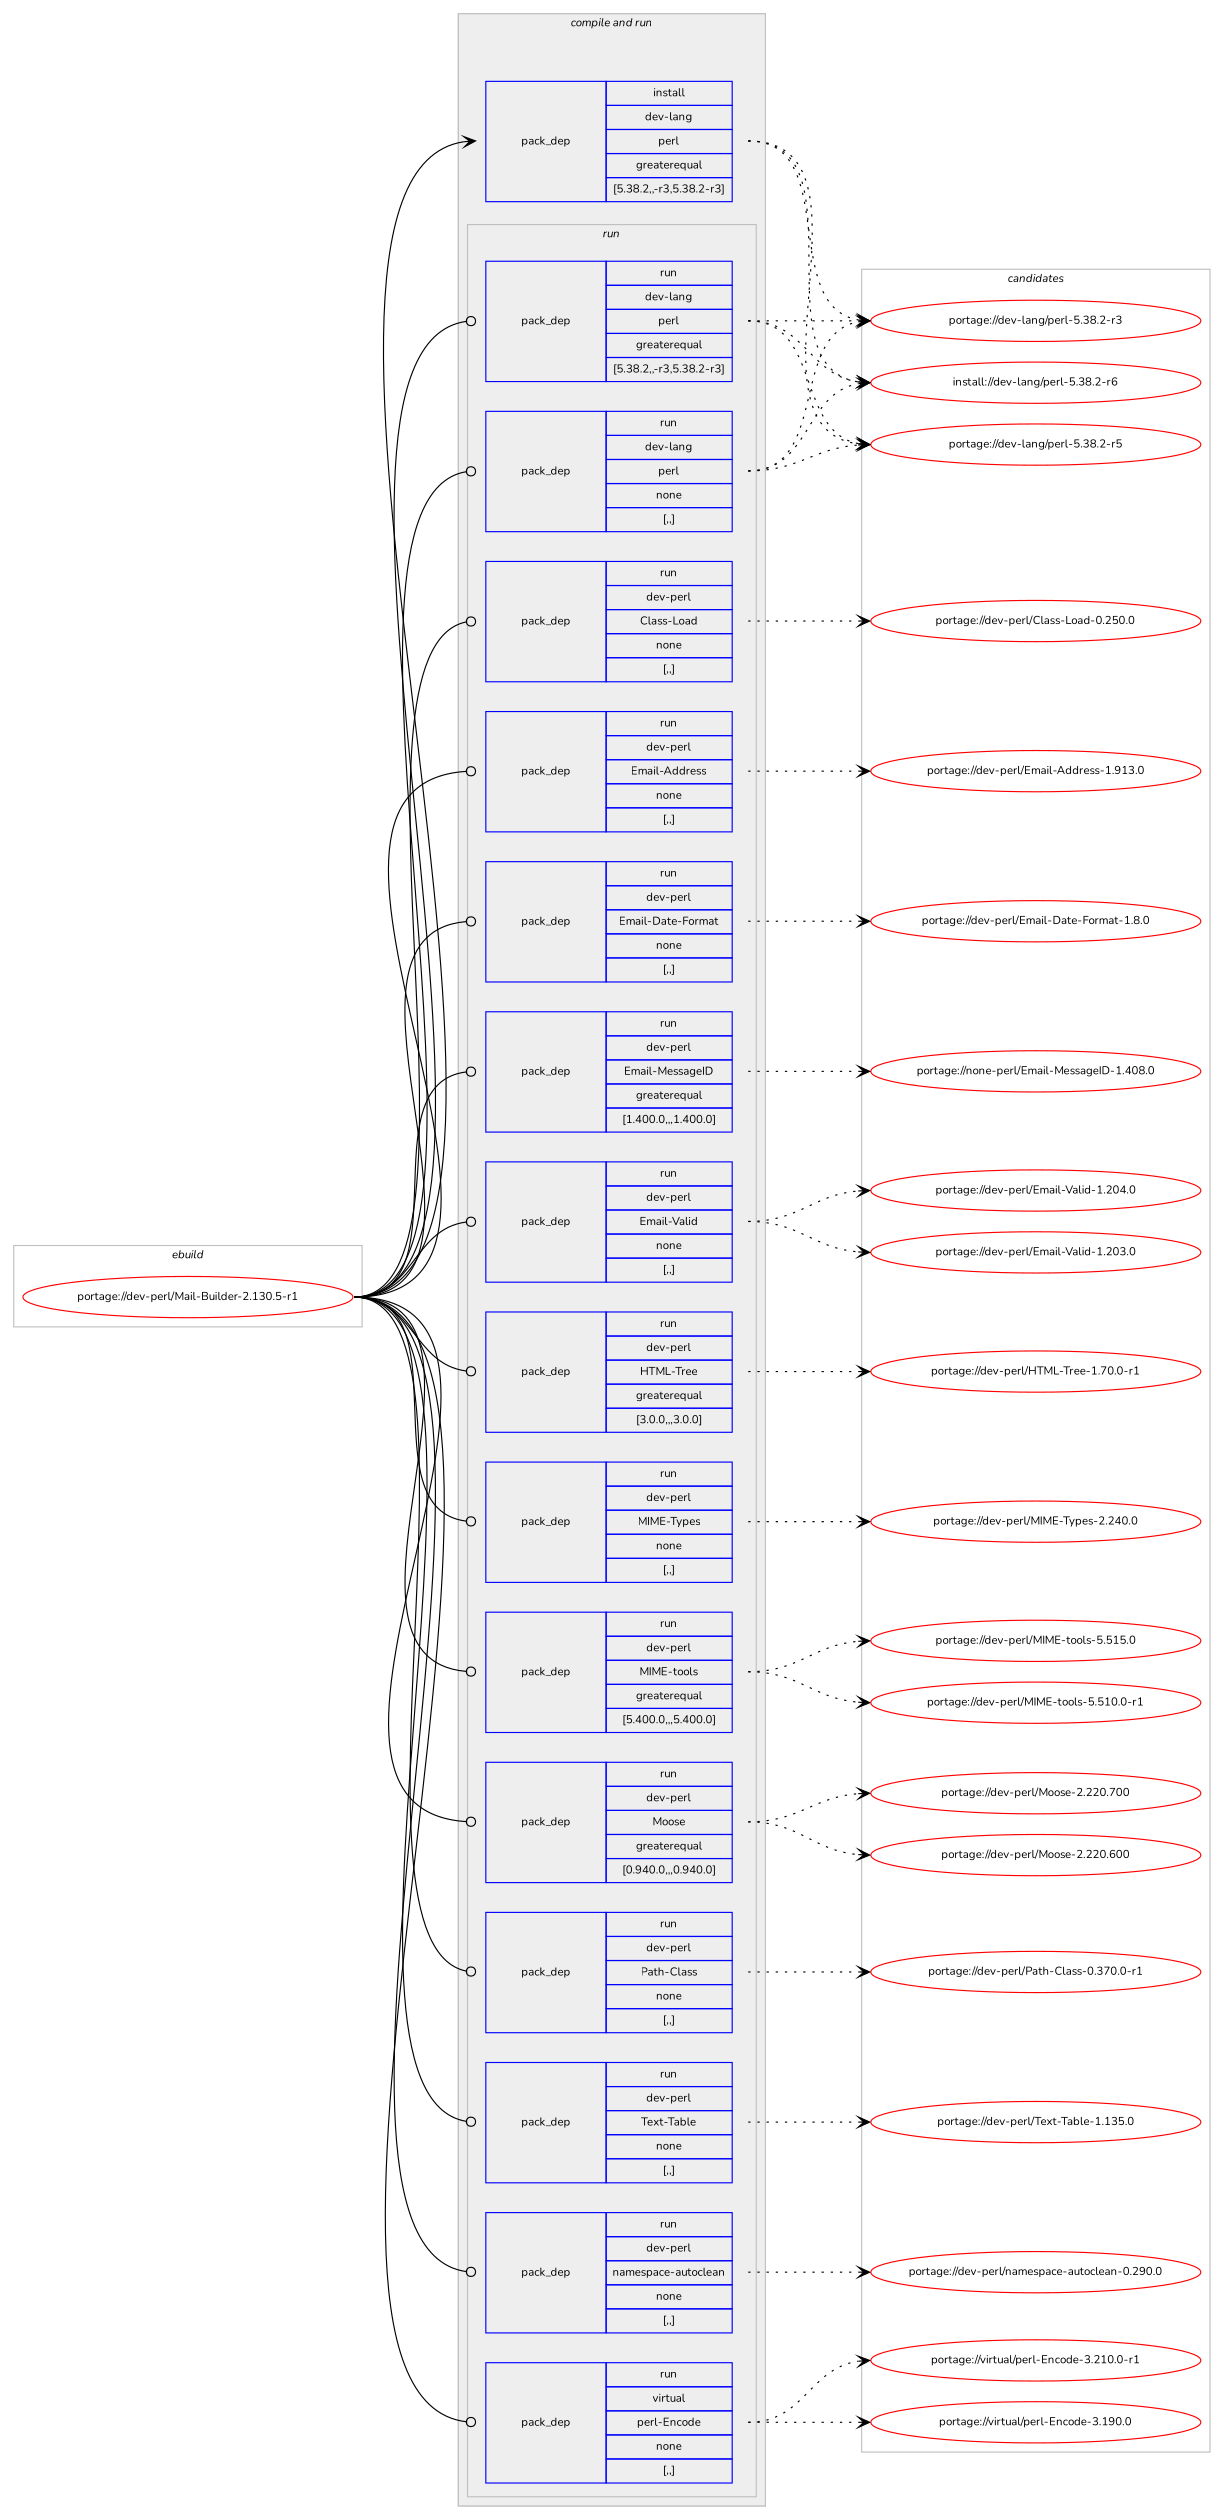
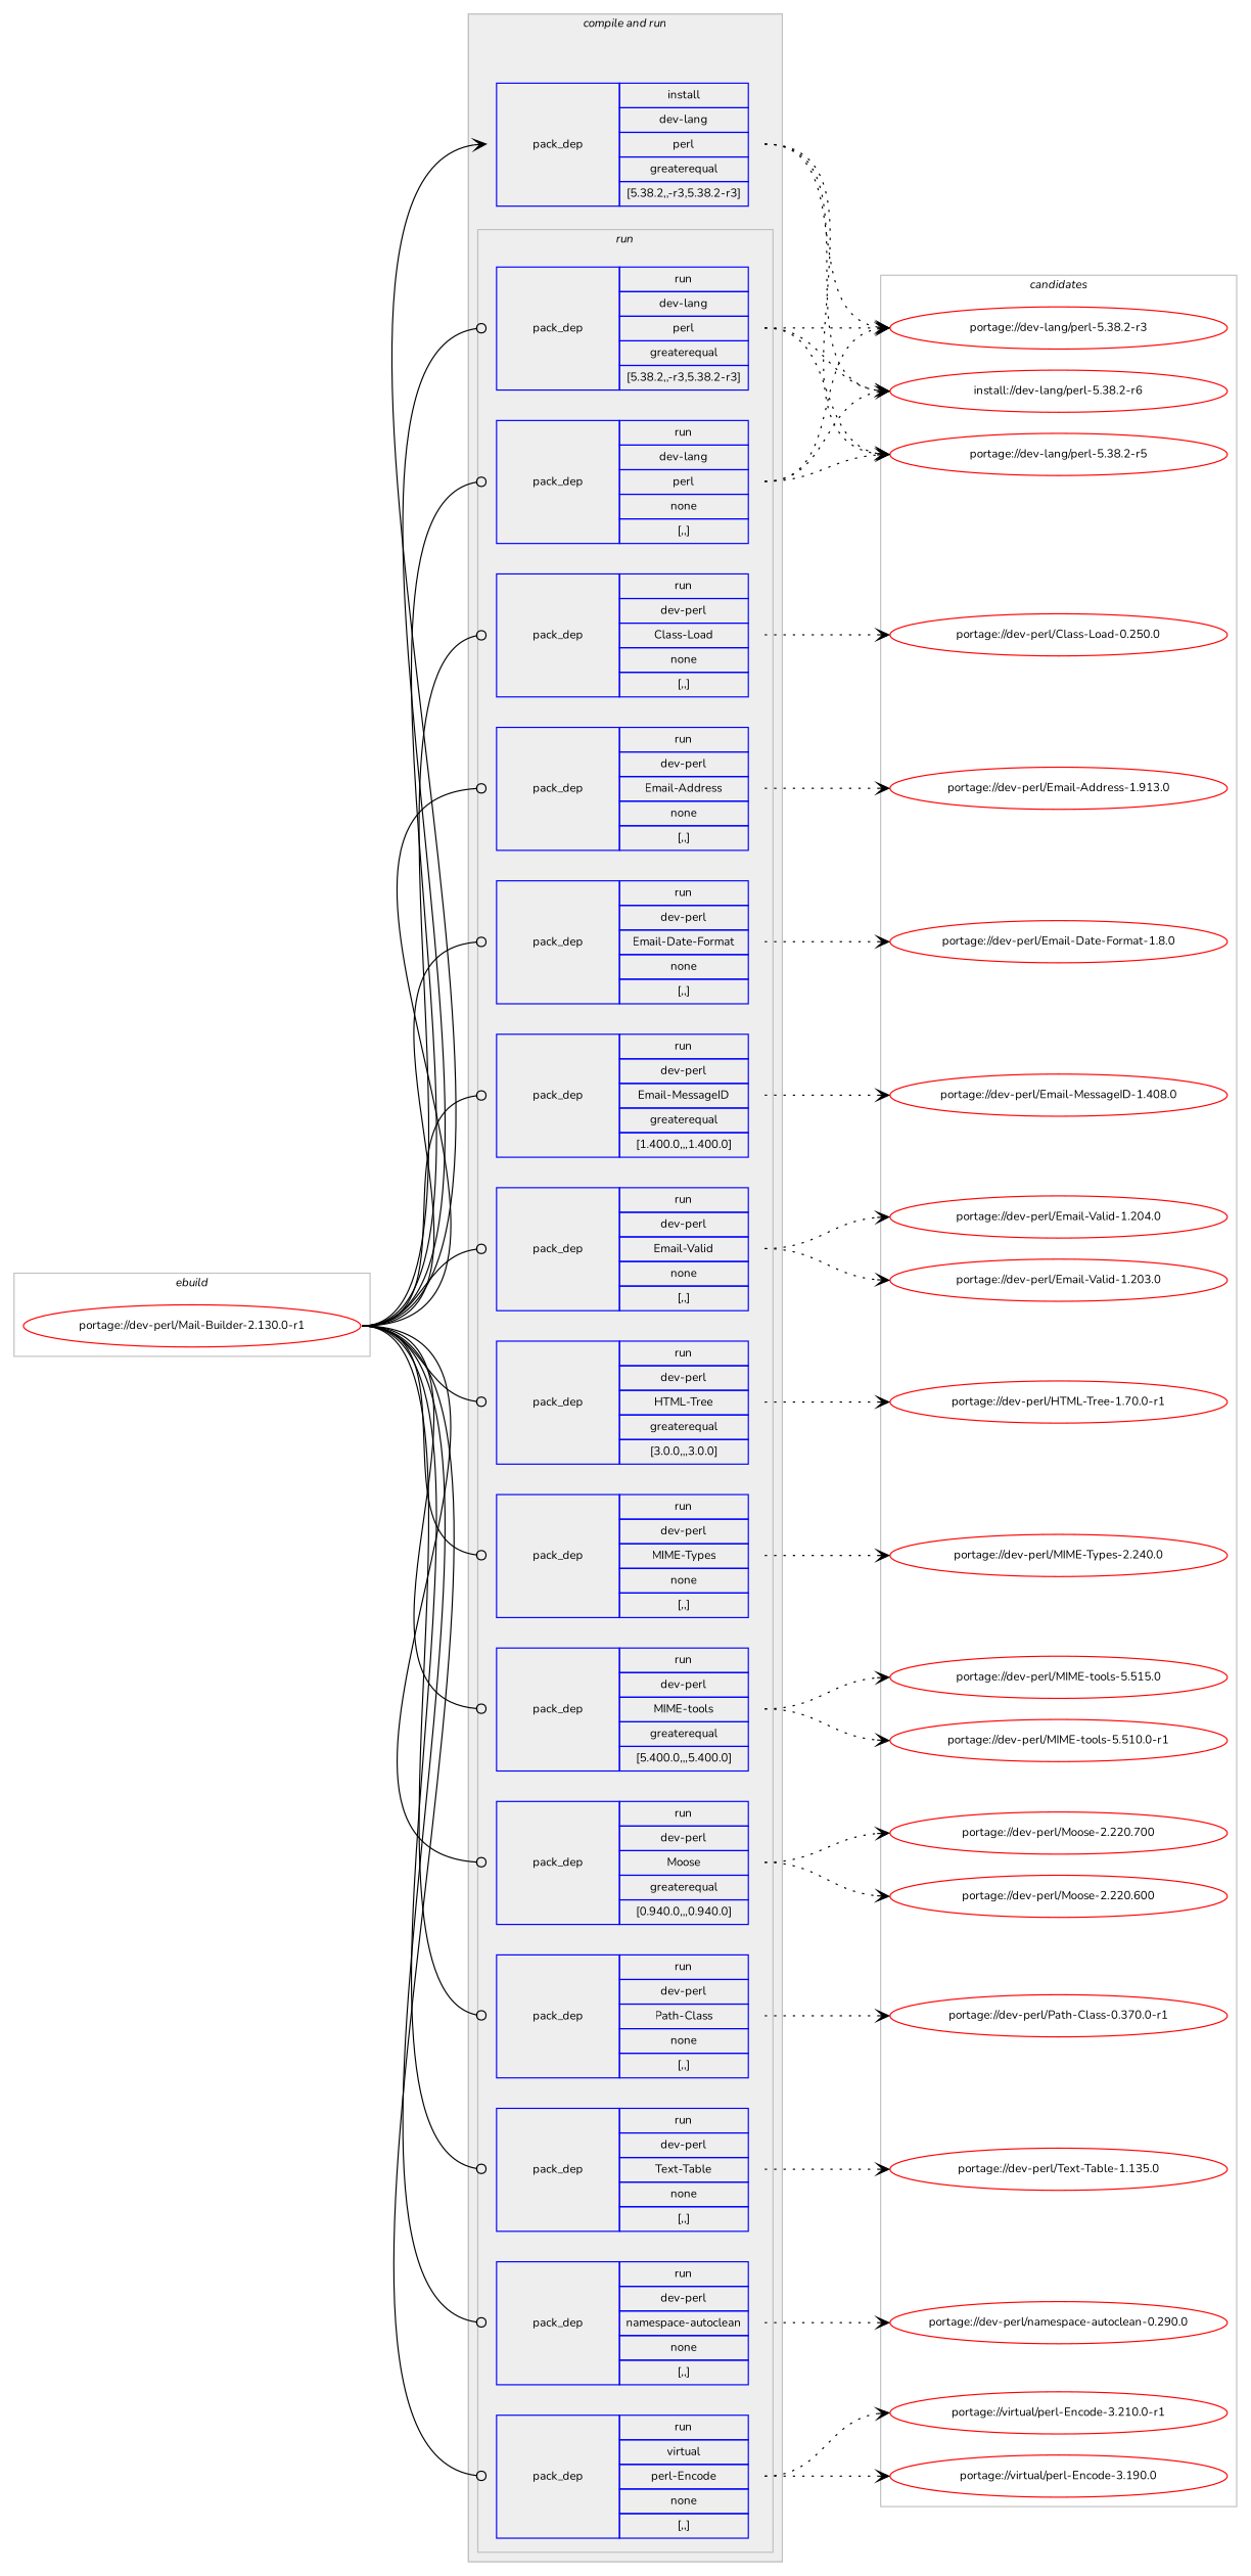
  digraph {
    compound=true
    concentrate=true
    fontname=Nunito
    fontsize=10
    newrank=true
    rankdir=LR
    ranksep=1.5
    node [color=red fontname=Nunito fontsize=10]
    edge [arrowhead=vee fontname=Nunito headport=w style=dotted tailport=e weight=100]
-   n1 [label="portage://dev-perl/Mail-Builder-2.130.5-r1" width=4]
+   n1 [label="portage://dev-perl/Mail-Builder-2.130.0-r1" width=4]
    n2 [color=blue label=<<TABLE BORDER="0" CELLBORDER="1" CELLSPACING="0" CELLPADDING="4" WIDTH="220"><TR><TD ROWSPAN="6" CELLPADDING="30">pack_dep</TD></TR><TR><TD WIDTH="110">install</TD></TR><TR><TD>dev-lang</TD></TR><TR><TD>perl</TD></TR><TR><TD>greaterequal</TD></TR><TR><TD>[5.38.2,,-r3,5.38.2-r3]</TD></TR></TABLE>> shape=none]
    n3 [color=blue label=<<TABLE BORDER="0" CELLBORDER="1" CELLSPACING="0" CELLPADDING="4" WIDTH="220"><TR><TD ROWSPAN="6" CELLPADDING="30">pack_dep</TD></TR><TR><TD WIDTH="110">run</TD></TR><TR><TD>dev-lang</TD></TR><TR><TD>perl</TD></TR><TR><TD>greaterequal</TD></TR><TR><TD>[5.38.2,,-r3,5.38.2-r3]</TD></TR></TABLE>> shape=none]
    n4 [color=blue label=<<TABLE BORDER="0" CELLBORDER="1" CELLSPACING="0" CELLPADDING="4" WIDTH="220"><TR><TD ROWSPAN="6" CELLPADDING="30">pack_dep</TD></TR><TR><TD WIDTH="110">run</TD></TR><TR><TD>dev-lang</TD></TR><TR><TD>perl</TD></TR><TR><TD>none</TD></TR><TR><TD>[,,]</TD></TR></TABLE>> shape=none]
    n5 [color=blue label=<<TABLE BORDER="0" CELLBORDER="1" CELLSPACING="0" CELLPADDING="4" WIDTH="220"><TR><TD ROWSPAN="6" CELLPADDING="30">pack_dep</TD></TR><TR><TD WIDTH="110">run</TD></TR><TR><TD>dev-perl</TD></TR><TR><TD>Class-Load</TD></TR><TR><TD>none</TD></TR><TR><TD>[,,]</TD></TR></TABLE>> shape=none]
    n6 [color=blue label=<<TABLE BORDER="0" CELLBORDER="1" CELLSPACING="0" CELLPADDING="4" WIDTH="220"><TR><TD ROWSPAN="6" CELLPADDING="30">pack_dep</TD></TR><TR><TD WIDTH="110">run</TD></TR><TR><TD>dev-perl</TD></TR><TR><TD>Email-Address</TD></TR><TR><TD>none</TD></TR><TR><TD>[,,]</TD></TR></TABLE>> shape=none]
    n7 [color=blue label=<<TABLE BORDER="0" CELLBORDER="1" CELLSPACING="0" CELLPADDING="4" WIDTH="220"><TR><TD ROWSPAN="6" CELLPADDING="30">pack_dep</TD></TR><TR><TD WIDTH="110">run</TD></TR><TR><TD>dev-perl</TD></TR><TR><TD>Email-Date-Format</TD></TR><TR><TD>none</TD></TR><TR><TD>[,,]</TD></TR></TABLE>> shape=none]
    n8 [color=blue label=<<TABLE BORDER="0" CELLBORDER="1" CELLSPACING="0" CELLPADDING="4" WIDTH="220"><TR><TD ROWSPAN="6" CELLPADDING="30">pack_dep</TD></TR><TR><TD WIDTH="110">run</TD></TR><TR><TD>dev-perl</TD></TR><TR><TD>Email-MessageID</TD></TR><TR><TD>greaterequal</TD></TR><TR><TD>[1.400.0,,,1.400.0]</TD></TR></TABLE>> shape=none]
    n9 [color=blue label=<<TABLE BORDER="0" CELLBORDER="1" CELLSPACING="0" CELLPADDING="4" WIDTH="220"><TR><TD ROWSPAN="6" CELLPADDING="30">pack_dep</TD></TR><TR><TD WIDTH="110">run</TD></TR><TR><TD>dev-perl</TD></TR><TR><TD>Email-Valid</TD></TR><TR><TD>none</TD></TR><TR><TD>[,,]</TD></TR></TABLE>> shape=none]
    n10 [color=blue label=<<TABLE BORDER="0" CELLBORDER="1" CELLSPACING="0" CELLPADDING="4" WIDTH="220"><TR><TD ROWSPAN="6" CELLPADDING="30">pack_dep</TD></TR><TR><TD WIDTH="110">run</TD></TR><TR><TD>dev-perl</TD></TR><TR><TD>HTML-Tree</TD></TR><TR><TD>greaterequal</TD></TR><TR><TD>[3.0.0,,,3.0.0]</TD></TR></TABLE>> shape=none]
    n11 [color=blue label=<<TABLE BORDER="0" CELLBORDER="1" CELLSPACING="0" CELLPADDING="4" WIDTH="220"><TR><TD ROWSPAN="6" CELLPADDING="30">pack_dep</TD></TR><TR><TD WIDTH="110">run</TD></TR><TR><TD>dev-perl</TD></TR><TR><TD>MIME-Types</TD></TR><TR><TD>none</TD></TR><TR><TD>[,,]</TD></TR></TABLE>> shape=none]
    n12 [color=blue label=<<TABLE BORDER="0" CELLBORDER="1" CELLSPACING="0" CELLPADDING="4" WIDTH="220"><TR><TD ROWSPAN="6" CELLPADDING="30">pack_dep</TD></TR><TR><TD WIDTH="110">run</TD></TR><TR><TD>dev-perl</TD></TR><TR><TD>MIME-tools</TD></TR><TR><TD>greaterequal</TD></TR><TR><TD>[5.400.0,,,5.400.0]</TD></TR></TABLE>> shape=none]
    n13 [color=blue label=<<TABLE BORDER="0" CELLBORDER="1" CELLSPACING="0" CELLPADDING="4" WIDTH="220"><TR><TD ROWSPAN="6" CELLPADDING="30">pack_dep</TD></TR><TR><TD WIDTH="110">run</TD></TR><TR><TD>dev-perl</TD></TR><TR><TD>Moose</TD></TR><TR><TD>greaterequal</TD></TR><TR><TD>[0.940.0,,,0.940.0]</TD></TR></TABLE>> shape=none]
    n14 [color=blue label=<<TABLE BORDER="0" CELLBORDER="1" CELLSPACING="0" CELLPADDING="4" WIDTH="220"><TR><TD ROWSPAN="6" CELLPADDING="30">pack_dep</TD></TR><TR><TD WIDTH="110">run</TD></TR><TR><TD>dev-perl</TD></TR><TR><TD>Path-Class</TD></TR><TR><TD>none</TD></TR><TR><TD>[,,]</TD></TR></TABLE>> shape=none]
    n15 [color=blue label=<<TABLE BORDER="0" CELLBORDER="1" CELLSPACING="0" CELLPADDING="4" WIDTH="220"><TR><TD ROWSPAN="6" CELLPADDING="30">pack_dep</TD></TR><TR><TD WIDTH="110">run</TD></TR><TR><TD>dev-perl</TD></TR><TR><TD>Text-Table</TD></TR><TR><TD>none</TD></TR><TR><TD>[,,]</TD></TR></TABLE>> shape=none]
    n16 [color=blue label=<<TABLE BORDER="0" CELLBORDER="1" CELLSPACING="0" CELLPADDING="4" WIDTH="220"><TR><TD ROWSPAN="6" CELLPADDING="30">pack_dep</TD></TR><TR><TD WIDTH="110">run</TD></TR><TR><TD>dev-perl</TD></TR><TR><TD>namespace-autoclean</TD></TR><TR><TD>none</TD></TR><TR><TD>[,,]</TD></TR></TABLE>> shape=none]
    n17 [color=blue label=<<TABLE BORDER="0" CELLBORDER="1" CELLSPACING="0" CELLPADDING="4" WIDTH="220"><TR><TD ROWSPAN="6" CELLPADDING="30">pack_dep</TD></TR><TR><TD WIDTH="110">run</TD></TR><TR><TD>virtual</TD></TR><TR><TD>perl-Encode</TD></TR><TR><TD>none</TD></TR><TR><TD>[,,]</TD></TR></TABLE>> shape=none]
    n18 [label="install://dev-lang/perl-5.38.2-r6" width=4]
    n19 [label="portage://dev-lang/perl-5.38.2-r5" width=4]
    n20 [label="portage://dev-lang/perl-5.38.2-r3" width=4]
    n21 [label="portage://dev-perl/Class-Load-0.250.0" width=4]
    n22 [label="portage://dev-perl/Email-Address-1.913.0" width=4]
    n23 [label="portage://dev-perl/Email-Date-Format-1.8.0" width=4]
-   n24 [label="portage://none-perl/Email-MessageID-1.408.0" width=4]
+   n24 [label="portage://dev-perl/Email-MessageID-1.408.0" width=4]
    n25 [label="portage://dev-perl/Email-Valid-1.204.0" width=4]
    n26 [label="portage://dev-perl/Email-Valid-1.203.0" width=4]
    n27 [label="portage://dev-perl/HTML-Tree-1.70.0-r1" width=4]
    n28 [label="portage://dev-perl/MIME-Types-2.240.0" width=4]
    n29 [label="portage://dev-perl/Moose-2.220.700" width=4]
    n30 [label="portage://dev-perl/Moose-2.220.600" width=4]
    n31 [label="portage://dev-perl/MIME-tools-5.515.0" width=4]
    n32 [label="portage://dev-perl/MIME-tools-5.510.0-r1" width=4]
    n33 [label="portage://dev-perl/Path-Class-0.370.0-r1" width=4]
    n34 [label="portage://dev-perl/Text-Table-1.135.0" width=4]
    n35 [label="portage://dev-perl/namespace-autoclean-0.290.0" width=4]
    n36 [label="portage://virtual/perl-Encode-3.210.0-r1" width=4]
    n37 [label="portage://virtual/perl-Encode-3.190.0" width=4]
    subgraph cluster_1 {
      color=gray
      label=<<i>ebuild</i>>
      n1
    }
    subgraph cluster_2 {
      color=gray
      label=<<i>dependencies</i>>
      subgraph cluster_3 {
        color=gray
        fillcolor="#eeeeee"
        label=<<i>compile</i>>
        style=filled
        subgraph sub_4 {
          color=gray
          fillcolor="#eeeeee"
          label=<<i>compile</i>>
          style=filled
          n2
        }
      }
      subgraph cluster_5 {
        color=gray
        fillcolor="#eeeeee"
        label=<<i>compile and run</i>>
        style=filled
      }
      subgraph cluster_6 {
        color=gray
        fillcolor="#eeeeee"
        label=<<i>run</i>>
        style=filled
        subgraph sub_7 {
          color=gray
          fillcolor="#eeeeee"
          label=<<i>run</i>>
          style=filled
          n3
        }
        subgraph sub_8 {
          color=gray
          fillcolor="#eeeeee"
          label=<<i>run</i>>
          style=filled
          n4
        }
        subgraph sub_9 {
          color=gray
          fillcolor="#eeeeee"
          label=<<i>run</i>>
          style=filled
          n5
        }
        subgraph sub_10 {
          color=gray
          fillcolor="#eeeeee"
          label=<<i>run</i>>
          style=filled
          n6
        }
        subgraph sub_11 {
          color=gray
          fillcolor="#eeeeee"
          label=<<i>run</i>>
          style=filled
          n7
        }
        subgraph sub_12 {
          color=gray
          fillcolor="#eeeeee"
          label=<<i>run</i>>
          style=filled
          n8
        }
        subgraph sub_13 {
          color=gray
          fillcolor="#eeeeee"
          label=<<i>run</i>>
          style=filled
          n9
        }
        subgraph sub_14 {
          color=gray
          fillcolor="#eeeeee"
          label=<<i>run</i>>
          style=filled
          n10
        }
        subgraph sub_15 {
          color=gray
          fillcolor="#eeeeee"
          label=<<i>run</i>>
          style=filled
          n11
        }
        subgraph sub_16 {
          color=gray
          fillcolor="#eeeeee"
          label=<<i>run</i>>
          style=filled
          n12
        }
        subgraph sub_17 {
          color=gray
          fillcolor="#eeeeee"
          label=<<i>run</i>>
          style=filled
          n13
        }
        subgraph sub_18 {
          color=gray
          fillcolor="#eeeeee"
          label=<<i>run</i>>
          style=filled
          n14
        }
        subgraph sub_19 {
          color=gray
          fillcolor="#eeeeee"
          label=<<i>run</i>>
          style=filled
          n15
        }
        subgraph sub_20 {
          color=gray
          fillcolor="#eeeeee"
          label=<<i>run</i>>
          style=filled
          n16
        }
        subgraph sub_21 {
          color=gray
          fillcolor="#eeeeee"
          label=<<i>run</i>>
          style=filled
          n17
        }
      }
    }
    subgraph cluster_22 {
      color=gray
      label=<<i>candidates</i>>
      rank=same
      subgraph sub_23 {
        color=black
        label=<<i>candidates</i>>
        nodesep=1
        rank=same
        n18
        n19
        n20
      }
      subgraph sub_24 {
        color=black
        label=<<i>candidates</i>>
        nodesep=1
        rank=same
        n18
        n19
        n20
      }
      subgraph sub_25 {
        color=black
        label=<<i>candidates</i>>
        nodesep=1
        rank=same
        n18
        n19
        n20
      }
      subgraph sub_26 {
        color=black
        label=<<i>candidates</i>>
        nodesep=1
        rank=same
        n21
      }
      subgraph sub_27 {
        color=black
        label=<<i>candidates</i>>
        nodesep=1
        rank=same
        n22
      }
      subgraph sub_28 {
        color=black
        label=<<i>candidates</i>>
        nodesep=1
        rank=same
        n23
      }
      subgraph sub_29 {
        color=black
        label=<<i>candidates</i>>
        nodesep=1
        rank=same
        n24
      }
      subgraph sub_30 {
        color=black
        label=<<i>candidates</i>>
        nodesep=1
        rank=same
        n25
        n26
      }
      subgraph sub_31 {
        color=black
        label=<<i>candidates</i>>
        nodesep=1
        rank=same
        n27
      }
      subgraph sub_32 {
        color=black
        label=<<i>candidates</i>>
        nodesep=1
        rank=same
        n28
      }
      subgraph sub_33 {
        color=black
        label=<<i>candidates</i>>
        nodesep=1
        rank=same
        n29
        n30
      }
      subgraph sub_34 {
        color=black
        label=<<i>candidates</i>>
        nodesep=1
        rank=same
        n31
        n32
      }
      subgraph sub_35 {
        color=black
        label=<<i>candidates</i>>
        nodesep=1
        rank=same
        n33
      }
      subgraph sub_36 {
        color=black
        label=<<i>candidates</i>>
        nodesep=1
        rank=same
        n34
      }
      subgraph sub_37 {
        color=black
        label=<<i>candidates</i>>
        nodesep=1
        rank=same
        n35
      }
      subgraph sub_38 {
        color=black
        label=<<i>candidates</i>>
        nodesep=1
        rank=same
        n36
        n37
      }
    }
    n1 -> n2 [style=solid weight=20]
    n1 -> n3 [arrowhead=odot style=solid weight=20]
    n1 -> n4 [arrowhead=odot style=solid weight=20]
    n1 -> n5 [arrowhead=odot style=solid weight=20]
    n1 -> n6 [arrowhead=odot style=solid weight=20]
    n1 -> n7 [arrowhead=odot style=solid weight=20]
    n1 -> n8 [arrowhead=odot style=solid weight=20]
    n1 -> n9 [arrowhead=odot style=solid weight=20]
    n1 -> n10 [arrowhead=odot style=solid weight=20]
    n1 -> n11 [arrowhead=odot style=solid weight=20]
    n1 -> n12 [arrowhead=odot style=solid weight=20]
    n1 -> n13 [arrowhead=odot style=solid weight=20]
    n1 -> n14 [arrowhead=odot style=solid weight=20]
    n1 -> n15 [arrowhead=odot style=solid weight=20]
    n1 -> n16 [arrowhead=odot style=solid weight=20]
    n1 -> n17 [arrowhead=odot style=solid weight=20]
    n2 -> n18
    n2 -> n19
    n2 -> n20
    n3 -> n18
    n3 -> n19
    n3 -> n20
    n4 -> n18
    n4 -> n19
    n4 -> n20
    n5 -> n21
    n6 -> n22
    n7 -> n23
    n8 -> n24
    n9 -> n25
    n9 -> n26
    n10 -> n27
    n11 -> n28
    n12 -> n31
    n12 -> n32
    n13 -> n29
    n13 -> n30
    n14 -> n33
    n15 -> n34
    n16 -> n35
    n17 -> n36
    n17 -> n37
  }
